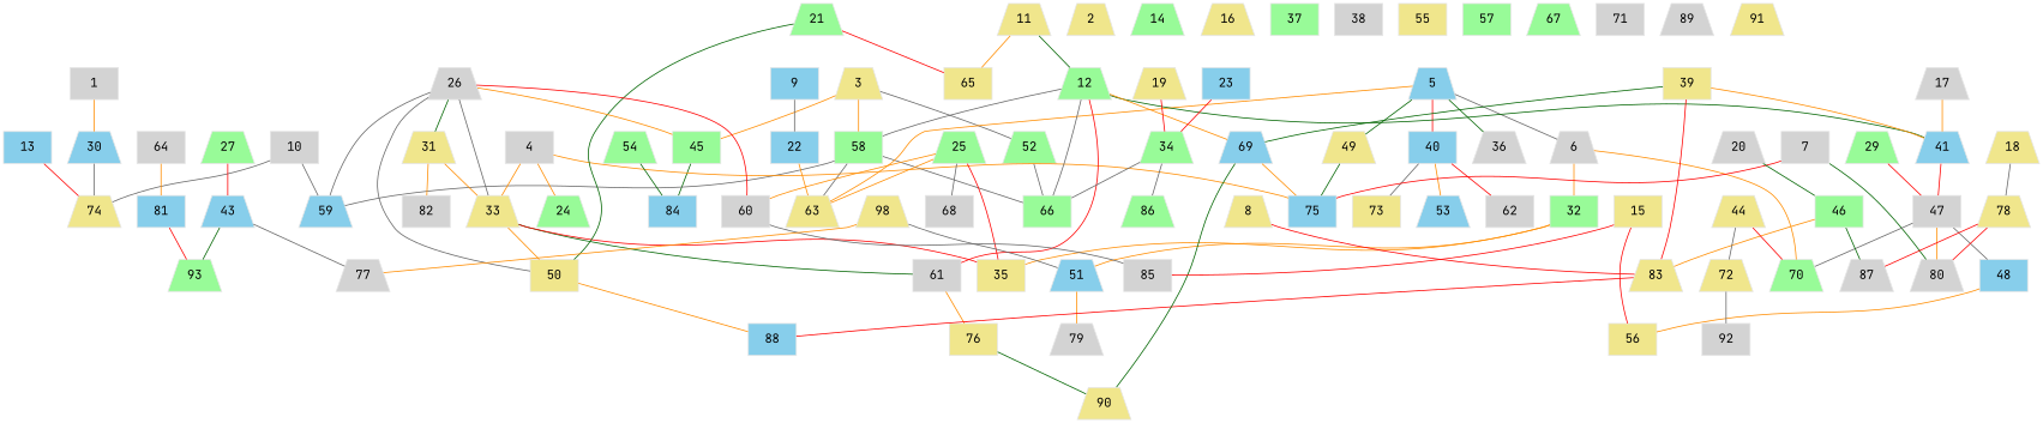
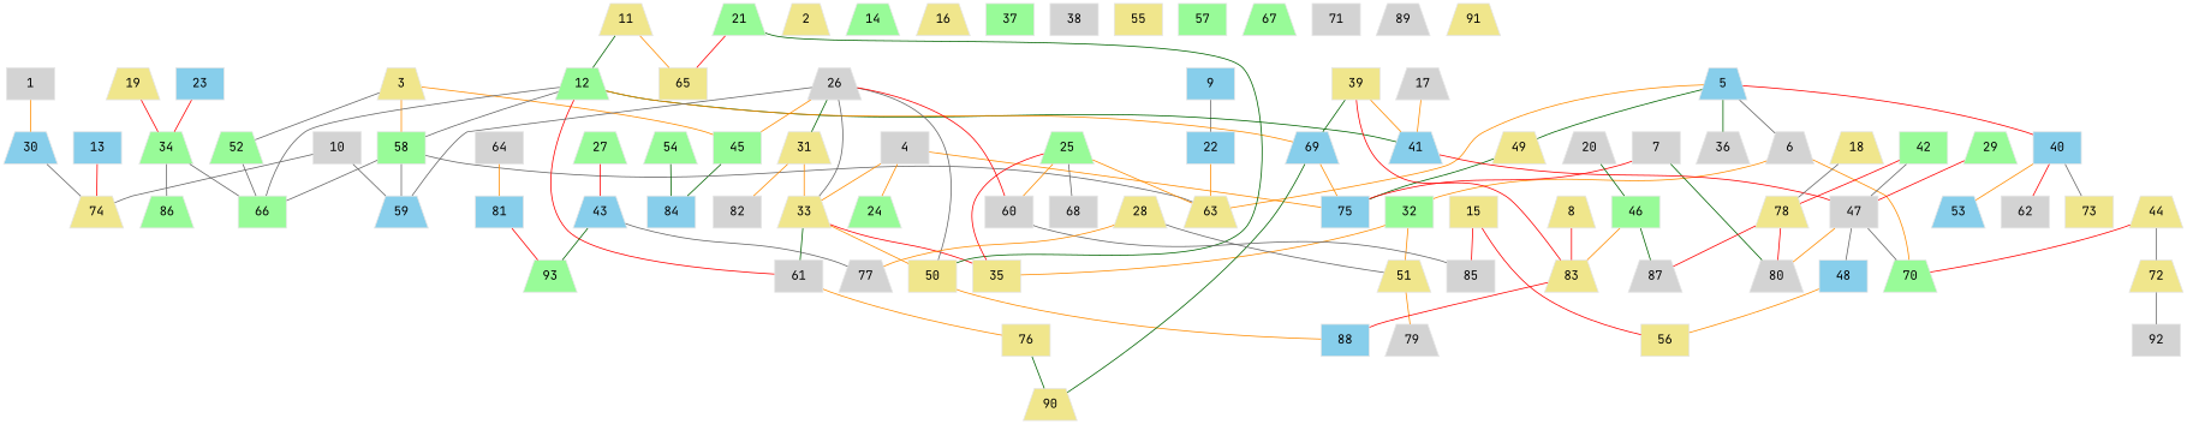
  graph {
    fontname="JetBrains Mono"
    node [color=gray90 fillcolor=khaki fontname="JetBrains Mono" shape=trapezium style=filled]
    edge [color=darkorange fontname="JetBrains Mono"]
    1 [fillcolor=lightgrey shape=box]
    30 [fillcolor=skyblue]
    74
    2
    45 [fillcolor=palegreen shape=box]
    3
    52 [fillcolor=palegreen]
    58 [fillcolor=palegreen shape=box]
    84 [fillcolor=skyblue shape=box]
    66 [fillcolor=palegreen shape=box]
    63
    59 [fillcolor=skyblue]
    4 [fillcolor=lightgrey shape=box]
    24 [fillcolor=palegreen]
    33
    75 [fillcolor=skyblue shape=box]
    61 [fillcolor=lightgrey shape=box]
    50 [shape=box]
    35 [shape=box]
    5 [fillcolor=skyblue]
    6 [fillcolor=lightgrey]
    36 [fillcolor=lightgrey]
    40 [fillcolor=skyblue shape=box]
    49
    32 [fillcolor=palegreen shape=box]
    70 [fillcolor=palegreen]
    53 [fillcolor=skyblue]
    62 [fillcolor=lightgrey shape=box]
    73 [shape=box]
-   51 [fillcolor=skyblue]
+   51
    7 [fillcolor=lightgrey shape=box]
    80 [fillcolor=lightgrey]
    8
    83
    88 [fillcolor=skyblue shape=box]
    9 [fillcolor=skyblue shape=box]
    22 [fillcolor=skyblue shape=box]
    10 [fillcolor=lightgrey shape=box]
    12 [fillcolor=palegreen]
    11
    65 [shape=box]
    41 [fillcolor=skyblue]
    69 [fillcolor=skyblue]
    47 [fillcolor=lightgrey shape=box]
    76 [shape=box]
    90
    13 [fillcolor=skyblue shape=box]
    14 [fillcolor=palegreen]
    15 [shape=box]
    56 [shape=box]
    85 [fillcolor=lightgrey shape=box]
    16
    17 [fillcolor=lightgrey]
    18
    78
    87 [fillcolor=lightgrey]
    34 [fillcolor=palegreen]
    19
    86 [fillcolor=palegreen]
    20 [fillcolor=lightgrey]
    46 [fillcolor=palegreen shape=box]
    21 [fillcolor=palegreen]
    23 [fillcolor=skyblue shape=box]
    25 [fillcolor=palegreen]
    60 [fillcolor=lightgrey shape=box]
    68 [fillcolor=lightgrey shape=box]
    26 [fillcolor=lightgrey]
    31
    82 [fillcolor=lightgrey shape=box]
    27 [fillcolor=palegreen]
    43 [fillcolor=skyblue]
    77 [fillcolor=lightgrey]
    93 [fillcolor=palegreen]
-   28 [label=98]
+   28
    79 [fillcolor=lightgrey]
    29 [fillcolor=palegreen]
    48 [fillcolor=skyblue shape=box]
    37 [fillcolor=palegreen shape=box]
    38 [fillcolor=lightgrey shape=box]
    39 [shape=box]
+   42 [fillcolor=palegreen shape=box]
    44
    72
    92 [fillcolor=lightgrey shape=box]
    54 [fillcolor=palegreen]
    55 [shape=box]
    57 [fillcolor=palegreen shape=box]
    64 [fillcolor=lightgrey shape=box]
    81 [fillcolor=skyblue shape=box]
    67 [fillcolor=palegreen]
    71 [fillcolor=lightgrey shape=box]
    89 [fillcolor=lightgrey]
    91
    1 -- 30
    30 -- 74 [color=gray40]
    45 -- 84 [color=darkgreen]
    3 -- 45
    3 -- 52 [color=gray40]
    3 -- 58
    52 -- 66 [color=gray40]
    58 -- 66 [color=gray40]
    58 -- 63 [color=gray40]
    58 -- 59 [color=gray40]
    4 -- 24
    4 -- 33
    4 -- 75
    33 -- 61 [color=darkgreen]
    33 -- 50
    33 -- 35 [color=red]
    61 -- 76
    50 -- 88
    5 -- 63
    5 -- 6 [color=gray40]
    5 -- 36 [color=darkgreen]
    5 -- 40 [color=red]
    5 -- 49 [color=darkgreen]
    6 -- 32
    6 -- 70
    40 -- 53
    40 -- 62 [color=red]
    40 -- 73 [color=gray40]
    49 -- 75 [color=darkgreen]
    32 -- 35
    32 -- 51
    51 -- 79
    7 -- 75 [color=red]
    7 -- 80 [color=darkgreen]
    8 -- 83 [color=red]
    83 -- 88 [color=red]
    9 -- 22 [color=gray40]
    22 -- 63
    10 -- 74 [color=gray40]
    10 -- 59 [color=gray40]
    12 -- 58 [color=gray40]
    12 -- 66 [color=gray40]
    12 -- 61 [color=red]
    12 -- 41 [color=darkgreen]
    12 -- 69
    11 -- 12 [color=darkgreen]
    11 -- 65
    41 -- 47 [color=red]
    69 -- 75
    69 -- 90 [color=darkgreen]
    47 -- 70 [color=gray40]
    47 -- 80
    47 -- 48 [color=gray40]
    76 -- 90 [color=darkgreen]
    13 -- 74 [color=red]
    15 -- 56 [color=red]
    15 -- 85 [color=red]
    17 -- 41
    18 -- 78 [color=gray40]
    78 -- 80 [color=red]
    78 -- 87 [color=red]
    34 -- 66 [color=gray40]
    34 -- 86 [color=gray40]
    19 -- 34 [color=red]
    20 -- 46 [color=darkgreen]
    46 -- 83
    46 -- 87 [color=darkgreen]
    21 -- 50 [color=darkgreen]
    21 -- 65 [color=red]
    23 -- 34 [color=red]
    25 -- 63
    25 -- 35 [color=red]
    25 -- 60
    25 -- 68 [color=gray40]
    60 -- 85 [color=gray40]
    26 -- 45
    26 -- 59 [color=gray40]
    26 -- 33 [color=gray40]
    26 -- 50 [color=gray40]
    26 -- 60 [color=red]
    26 -- 31 [color=darkgreen]
    31 -- 33
    31 -- 82
    27 -- 43 [color=red]
    43 -- 77 [color=gray40]
    43 -- 93 [color=darkgreen]
    28 -- 51 [color=gray40]
    28 -- 77
    29 -- 47 [color=red]
    48 -- 56
    39 -- 83 [color=red]
    39 -- 41
    39 -- 69 [color=darkgreen]
+   42 -- 47 [color=gray40]
+   42 -- 78 [color=red]
    44 -- 70 [color=red]
    44 -- 72 [color=gray40]
    72 -- 92 [color=gray40]
    54 -- 84 [color=darkgreen]
    64 -- 81
    81 -- 93 [color=red]
  }
